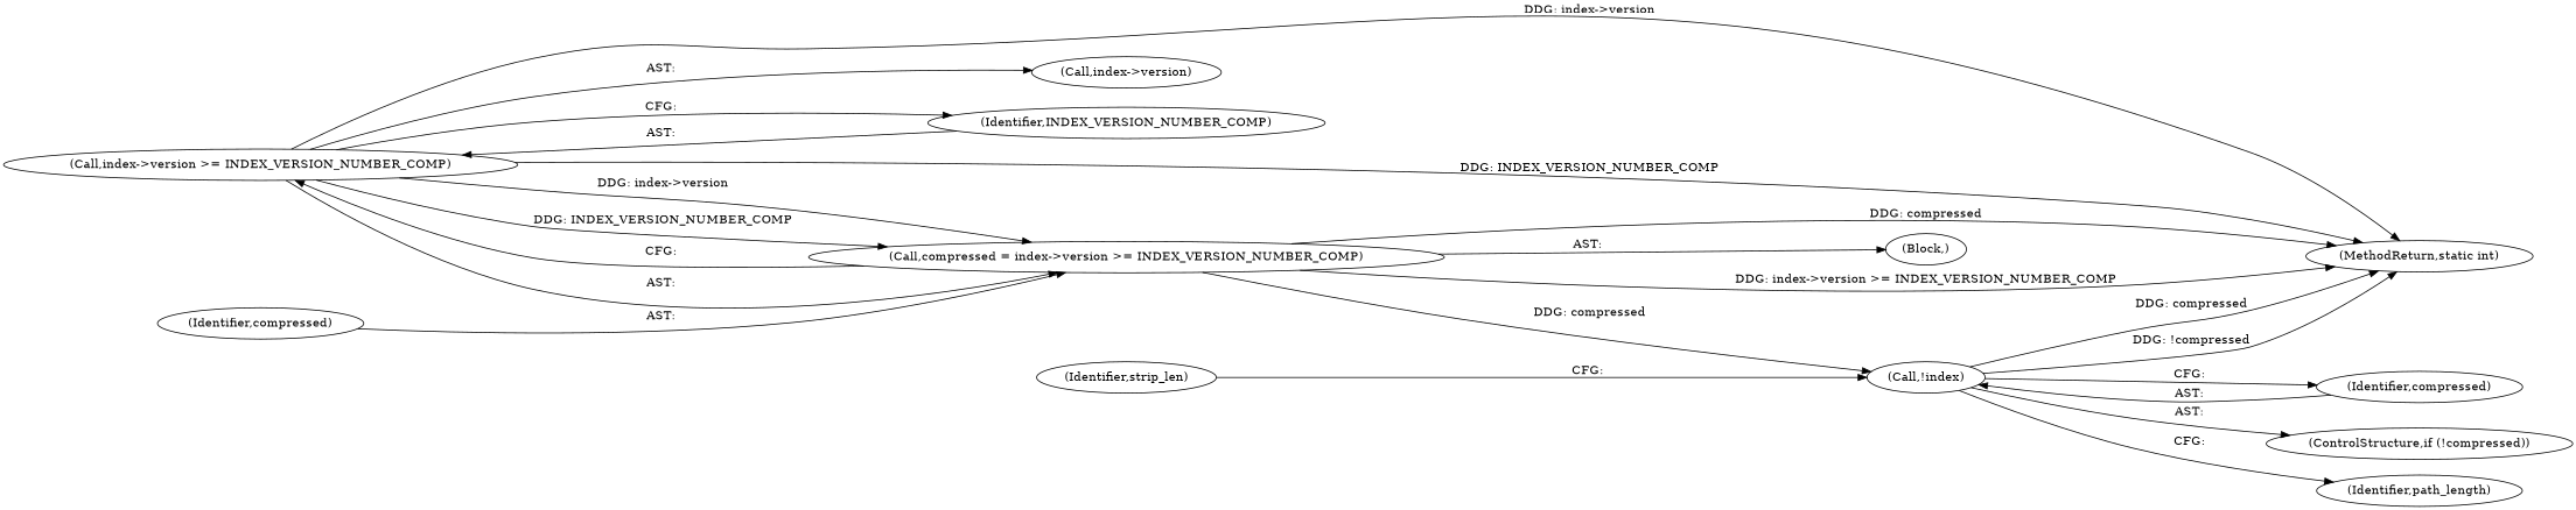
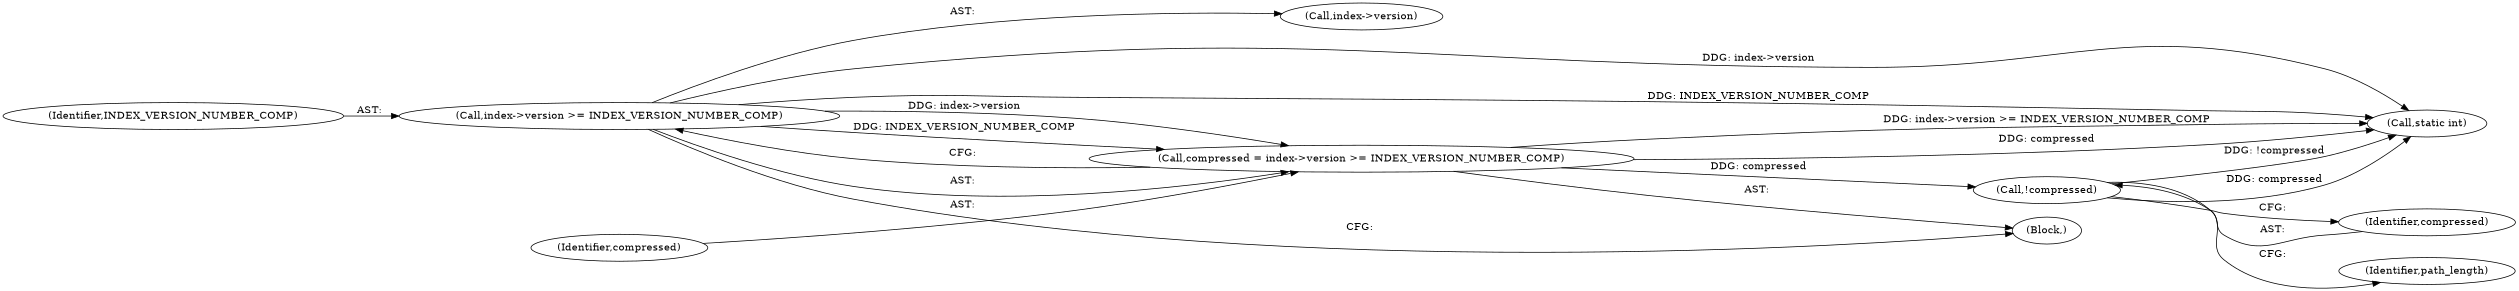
  digraph {
    rankdir=LR
    n1 [label="(Call,index->version >= INDEX_VERSION_NUMBER_COMP)"]
    n2 [label="(Call,compressed = index->version >= INDEX_VERSION_NUMBER_COMP)"]
-   n3 [label="(MethodReturn,static int)"]
+   n3 [label="(Call,static int)"]
    n4 [label="(Identifier,INDEX_VERSION_NUMBER_COMP)"]
    n5 [label="(Call,index->version)"]
-   n6 [label="(Call,!index)"]
+   n6 [label="(Call,!compressed)"]
    n7 [label="(Block,)"]
    n8 [label="(Identifier,compressed)"]
-   n9 [label="(ControlStructure,if (!compressed))"]
    n10 [label="(Identifier,path_length)"]
-   n11 [label="(Identifier,strip_len)"]
    n12 [label="(Identifier,compressed)"]
    n1 -> n2 [label="AST: "]
    n1 -> n2 [label="DDG: index->version"]
    n1 -> n2 [label="DDG: INDEX_VERSION_NUMBER_COMP"]
    n1 -> n3 [label="DDG: index->version"]
    n1 -> n3 [label="DDG: INDEX_VERSION_NUMBER_COMP"]
-   n1 -> n4 [label="CFG: "]
+   n1 -> n7 [label="CFG: "]
    n1 -> n5 [label="AST: "]
    n2 -> n1 [label="CFG: "]
    n2 -> n3 [label="DDG: index->version >= INDEX_VERSION_NUMBER_COMP"]
    n2 -> n3 [label="DDG: compressed"]
    n2 -> n6 [label="DDG: compressed"]
    n2 -> n7 [label="AST: "]
    n4 -> n1 [label="AST: "]
    n6 -> n3 [label="DDG: compressed"]
    n6 -> n3 [label="DDG: !compressed"]
    n6 -> n8 [label="CFG: "]
-   n6 -> n9 [label="AST: "]
    n6 -> n10 [label="CFG: "]
    n8 -> n6 [label="AST: "]
-   n11 -> n6 [label="CFG: "]
    n12 -> n2 [label="AST: "]
  }
